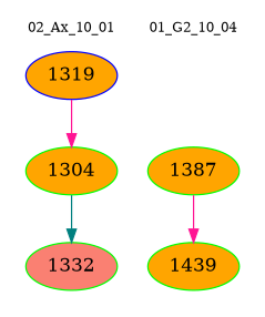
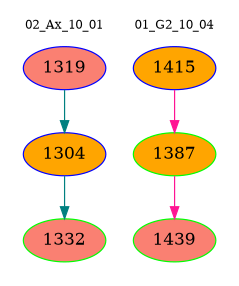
  digraph {
    node [color=green fillcolor=orange style=filled]
    edge [color=teal]
-   n1 [color=blue label=1319]
-   n2 [label=1304]
+   n1 [color=blue fillcolor=salmon label=1319]
+   n2 [color=blue label=1304]
    n3 [fillcolor=salmon label=1332]
+   n4 [color=blue label=1415]
    n5 [label=1387]
-   n6 [label=1439]
+   n6 [fillcolor=salmon label=1439]
    subgraph cluster_1 {
      color=white
      fontsize=10
      label="02_Ax_10_01"
      n1
      n2
      n3
    }
    subgraph cluster_2 {
      color=white
      fontsize=10
      label="01_G2_10_04"
+     n4
      n5
      n6
    }
-   n1 -> n2 [color=deeppink]
+   n1 -> n2
    n2 -> n3
+   n4 -> n5 [color=deeppink]
    n5 -> n6 [color=deeppink]
  }
